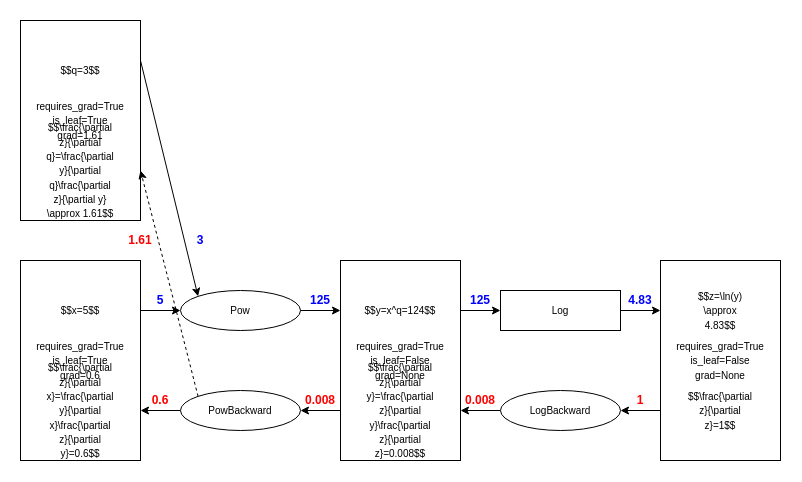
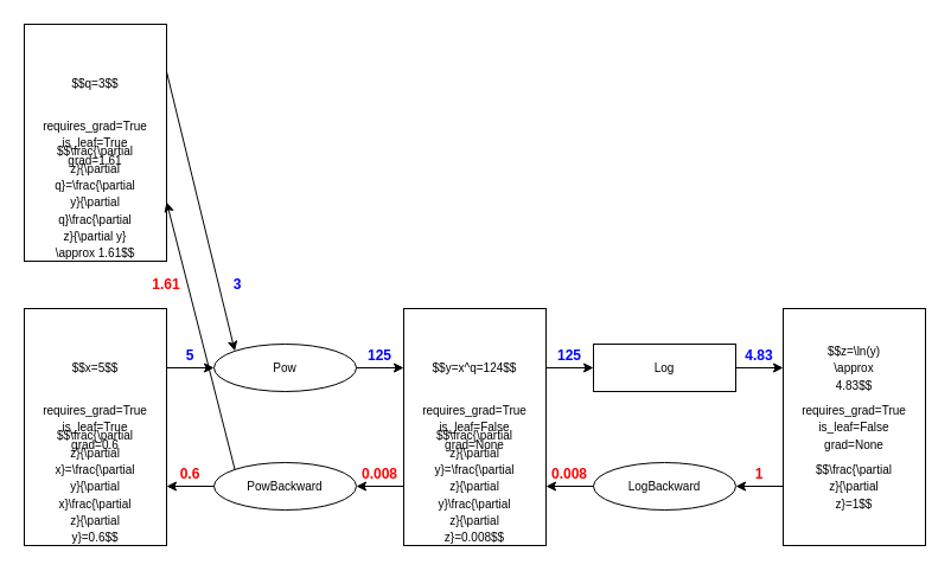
  <mxCell id="0" />
  <mxCell id="1" parent="0" />
  <mxCell id="2" value="&lt;font style=&quot;font-size: 10px&quot;&gt;requires_grad=True&lt;br&gt;is_leaf=True&lt;br&gt;grad=0.6&lt;br&gt;&lt;/font&gt;" style="rounded=0;whiteSpace=wrap;html=1;" parent="1" vertex="1"><mxGeometry x="20" y="260" width="120" height="200" as="geometry" /></mxCell>
  <mxCell id="3" value="&lt;font style=&quot;font-size: 10px&quot;&gt;Pow&lt;/font&gt;" style="ellipse;whiteSpace=wrap;html=1;" parent="1" vertex="1"><mxGeometry x="180" y="290" width="120" height="40" as="geometry" /></mxCell>
  <mxCell id="4" value="&lt;font style=&quot;font-size: 10px&quot;&gt;requires_grad=True&lt;br&gt;is_leaf=False&lt;br&gt;grad=None&lt;br&gt;&lt;/font&gt;" style="rounded=0;whiteSpace=wrap;html=1;" parent="1" vertex="1"><mxGeometry x="340" y="260" width="120" height="200" as="geometry" /></mxCell>
  <mxCell id="5" value="&lt;font style=&quot;font-size: 10px&quot;&gt;Log&lt;/font&gt;" style="whiteSpace=wrap;html=1;rounded=0;" parent="1" vertex="1"><mxGeometry x="500" y="290" width="120" height="40" as="geometry" /></mxCell>
  <mxCell id="6" value="&lt;font style=&quot;font-size: 10px&quot;&gt;requires_grad=True&lt;br&gt;is_leaf=False&lt;br&gt;grad=None&lt;br&gt;&lt;/font&gt;" style="rounded=0;whiteSpace=wrap;html=1;" parent="1" vertex="1"><mxGeometry x="660" y="260" width="120" height="200" as="geometry" /></mxCell>
  <mxCell id="7" value="&lt;font style=&quot;font-size: 10px&quot;&gt;PowBackward&lt;/font&gt;" style="ellipse;whiteSpace=wrap;html=1;" parent="1" vertex="1"><mxGeometry x="180" y="390" width="120" height="40" as="geometry" /></mxCell>
  <mxCell id="8" value="&lt;font style=&quot;font-size: 10px&quot;&gt;LogBackward&lt;/font&gt;" style="ellipse;whiteSpace=wrap;html=1;" parent="1" vertex="1"><mxGeometry x="500" y="390" width="120" height="40" as="geometry" /></mxCell>
  <mxCell id="9" value="" style="endArrow=classic;html=1;entryX=0;entryY=0.5;entryDx=0;entryDy=0;exitX=1;exitY=0.25;exitDx=0;exitDy=0;" parent="1" source="2" target="3" edge="1"><mxGeometry width="50" height="50" relative="1" as="geometry"><mxPoint x="150" y="260" as="sourcePoint" /><mxPoint x="200" y="210" as="targetPoint" /></mxGeometry></mxCell>
  <mxCell id="10" value="" style="endArrow=classic;html=1;entryX=1;entryY=0.75;entryDx=0;entryDy=0;exitX=0;exitY=0.5;exitDx=0;exitDy=0;" parent="1" source="7" target="2" edge="1"><mxGeometry width="50" height="50" relative="1" as="geometry"><mxPoint x="360" y="430" as="sourcePoint" /><mxPoint x="410" y="380" as="targetPoint" /></mxGeometry></mxCell>
  <mxCell id="11" value="" style="endArrow=classic;html=1;entryX=1;entryY=0.5;entryDx=0;entryDy=0;exitX=0;exitY=0.75;exitDx=0;exitDy=0;" parent="1" source="4" target="7" edge="1"><mxGeometry width="50" height="50" relative="1" as="geometry"><mxPoint x="340" y="349.5" as="sourcePoint" /><mxPoint x="300" y="349.5" as="targetPoint" /></mxGeometry></mxCell>
  <mxCell id="12" value="" style="endArrow=classic;html=1;entryX=1;entryY=0.75;entryDx=0;entryDy=0;exitX=0;exitY=0.5;exitDx=0;exitDy=0;" parent="1" source="8" target="4" edge="1"><mxGeometry width="50" height="50" relative="1" as="geometry"><mxPoint x="500" y="349.5" as="sourcePoint" /><mxPoint x="460" y="349.5" as="targetPoint" /></mxGeometry></mxCell>
  <mxCell id="13" value="" style="endArrow=classic;html=1;entryX=1;entryY=0.5;entryDx=0;entryDy=0;exitX=0;exitY=0.75;exitDx=0;exitDy=0;" parent="1" source="6" target="8" edge="1"><mxGeometry width="50" height="50" relative="1" as="geometry"><mxPoint x="660" y="349.5" as="sourcePoint" /><mxPoint x="620" y="349.5" as="targetPoint" /></mxGeometry></mxCell>
  <mxCell id="14" value="" style="endArrow=classic;html=1;exitX=1;exitY=0.5;exitDx=0;exitDy=0;entryX=0;entryY=0.25;entryDx=0;entryDy=0;" parent="1" source="3" target="4" edge="1"><mxGeometry width="50" height="50" relative="1" as="geometry"><mxPoint x="360" y="430" as="sourcePoint" /><mxPoint x="410" y="380" as="targetPoint" /></mxGeometry></mxCell>
  <mxCell id="15" value="" style="endArrow=classic;html=1;exitX=1;exitY=0.25;exitDx=0;exitDy=0;entryX=0;entryY=0.5;entryDx=0;entryDy=0;" parent="1" source="4" target="5" edge="1"><mxGeometry width="50" height="50" relative="1" as="geometry"><mxPoint x="360" y="430" as="sourcePoint" /><mxPoint x="410" y="380" as="targetPoint" /></mxGeometry></mxCell>
  <mxCell id="16" value="" style="endArrow=classic;html=1;exitX=1;exitY=0.5;exitDx=0;exitDy=0;entryX=0;entryY=0.25;entryDx=0;entryDy=0;" parent="1" source="5" target="6" edge="1"><mxGeometry width="50" height="50" relative="1" as="geometry"><mxPoint x="360" y="430" as="sourcePoint" /><mxPoint x="410" y="380" as="targetPoint" /></mxGeometry></mxCell>
  <mxCell id="17" value="&lt;font style=&quot;font-size: 10px&quot;&gt;$$x=5$$&lt;/font&gt;" style="text;html=1;strokeColor=none;fillColor=none;align=center;verticalAlign=middle;whiteSpace=wrap;rounded=0;" vertex="1" parent="1"><mxGeometry x="60" y="300" width="40" height="20" as="geometry" /></mxCell>
  <mxCell id="18" value="&lt;font style=&quot;font-size: 10px&quot;&gt;$$\frac{\partial z}{\partial x}=\frac{\partial y}{\partial x}\frac{\partial z}{\partial y}=0.6$$&lt;/font&gt;" style="text;html=1;strokeColor=none;fillColor=none;align=center;verticalAlign=middle;whiteSpace=wrap;rounded=0;" vertex="1" parent="1"><mxGeometry x="60" y="400" width="40" height="20" as="geometry" /></mxCell>
  <mxCell id="19" value="&lt;font style=&quot;font-size: 10px&quot;&gt;$$y=x^q=124$$&lt;/font&gt;" style="text;html=1;strokeColor=none;fillColor=none;align=center;verticalAlign=middle;whiteSpace=wrap;rounded=0;" vertex="1" parent="1"><mxGeometry x="380" y="300" width="40" height="20" as="geometry" /></mxCell>
  <mxCell id="20" value="&lt;font style=&quot;font-size: 10px&quot;&gt;$$\frac{\partial z}{\partial y}=\frac{\partial z}{\partial y}\frac{\partial z}{\partial z}=0.008$$&lt;/font&gt;" style="text;html=1;strokeColor=none;fillColor=none;align=center;verticalAlign=middle;whiteSpace=wrap;rounded=0;" vertex="1" parent="1"><mxGeometry x="380" y="400" width="40" height="20" as="geometry" /></mxCell>
  <mxCell id="21" value="&lt;font style=&quot;font-size: 10px&quot;&gt;$$z=\ln(y) \approx 4.83$$&lt;/font&gt;" style="text;html=1;strokeColor=none;fillColor=none;align=center;verticalAlign=middle;whiteSpace=wrap;rounded=0;" vertex="1" parent="1"><mxGeometry x="700" y="300" width="40" height="20" as="geometry" /></mxCell>
  <mxCell id="22" value="&lt;font style=&quot;font-size: 10px&quot;&gt;$$\frac{\partial z}{\partial z}=1$$&lt;/font&gt;" style="text;html=1;strokeColor=none;fillColor=none;align=center;verticalAlign=middle;whiteSpace=wrap;rounded=0;" vertex="1" parent="1"><mxGeometry x="700" y="400" width="40" height="20" as="geometry" /></mxCell>
  <mxCell id="23" value="&lt;font color=&quot;#0000ff&quot;&gt;&lt;b&gt;5&lt;/b&gt;&lt;/font&gt;" style="text;html=1;strokeColor=none;fillColor=none;align=center;verticalAlign=middle;whiteSpace=wrap;rounded=0;" vertex="1" parent="1"><mxGeometry x="140" y="290" width="40" height="20" as="geometry" /></mxCell>
  <mxCell id="24" value="&lt;b&gt;&lt;font color=&quot;#0000ff&quot;&gt;125&lt;/font&gt;&lt;/b&gt;" style="text;html=1;strokeColor=none;fillColor=none;align=center;verticalAlign=middle;whiteSpace=wrap;rounded=0;" vertex="1" parent="1"><mxGeometry x="460" y="290" width="40" height="20" as="geometry" /></mxCell>
  <mxCell id="25" value="&lt;b&gt;&lt;font color=&quot;#ff0000&quot;&gt;1&lt;/font&gt;&lt;/b&gt;" style="text;html=1;strokeColor=none;fillColor=none;align=center;verticalAlign=middle;whiteSpace=wrap;rounded=0;" vertex="1" parent="1"><mxGeometry x="620" y="390" width="40" height="20" as="geometry" /></mxCell>
  <mxCell id="26" value="&lt;b&gt;&lt;font color=&quot;#ff0000&quot;&gt;0.008&lt;/font&gt;&lt;/b&gt;" style="text;html=1;strokeColor=none;fillColor=none;align=center;verticalAlign=middle;whiteSpace=wrap;rounded=0;" vertex="1" parent="1"><mxGeometry x="300" y="390" width="40" height="20" as="geometry" /></mxCell>
  <mxCell id="27" value="&lt;b&gt;&lt;font color=&quot;#0000ff&quot;&gt;125&lt;/font&gt;&lt;/b&gt;" style="text;html=1;strokeColor=none;fillColor=none;align=center;verticalAlign=middle;whiteSpace=wrap;rounded=0;" vertex="1" parent="1"><mxGeometry x="300" y="290" width="40" height="20" as="geometry" /></mxCell>
  <mxCell id="28" value="&lt;b&gt;&lt;font color=&quot;#ff0000&quot;&gt;0.008&lt;/font&gt;&lt;/b&gt;" style="text;html=1;strokeColor=none;fillColor=none;align=center;verticalAlign=middle;whiteSpace=wrap;rounded=0;" vertex="1" parent="1"><mxGeometry x="460" y="390" width="40" height="20" as="geometry" /></mxCell>
  <mxCell id="29" value="&lt;b&gt;&lt;font color=&quot;#0000ff&quot;&gt;4.83&lt;/font&gt;&lt;/b&gt;" style="text;html=1;strokeColor=none;fillColor=none;align=center;verticalAlign=middle;whiteSpace=wrap;rounded=0;" vertex="1" parent="1"><mxGeometry x="620" y="290" width="40" height="20" as="geometry" /></mxCell>
  <mxCell id="30" value="&lt;b&gt;&lt;font color=&quot;#ff0000&quot;&gt;0.6&lt;/font&gt;&lt;/b&gt;" style="text;html=1;strokeColor=none;fillColor=none;align=center;verticalAlign=middle;whiteSpace=wrap;rounded=0;" vertex="1" parent="1"><mxGeometry x="140" y="390" width="40" height="20" as="geometry" /></mxCell>
  <mxCell id="31" value="&lt;font style=&quot;font-size: 10px&quot;&gt;requires_grad=True&lt;br&gt;is_leaf=True&lt;br&gt;grad=1.61&lt;br&gt;&lt;/font&gt;" style="rounded=0;whiteSpace=wrap;html=1;" vertex="1" parent="1"><mxGeometry x="20" y="20" width="120" height="200" as="geometry" /></mxCell>
  <mxCell id="32" value="&lt;font style=&quot;font-size: 10px&quot;&gt;$$q=3$$&lt;/font&gt;" style="text;html=1;strokeColor=none;fillColor=none;align=center;verticalAlign=middle;whiteSpace=wrap;rounded=0;" vertex="1" parent="1"><mxGeometry x="60" y="60" width="40" height="20" as="geometry" /></mxCell>
  <mxCell id="33" value="&lt;font style=&quot;font-size: 10px&quot;&gt;$$\frac{\partial z}{\partial q}=\frac{\partial y}{\partial q}\frac{\partial z}{\partial y} \approx 1.61$$&lt;/font&gt;" style="text;html=1;strokeColor=none;fillColor=none;align=center;verticalAlign=middle;whiteSpace=wrap;rounded=0;" vertex="1" parent="1"><mxGeometry x="60" y="160" width="40" height="20" as="geometry" /></mxCell>
  <mxCell id="34" value="" style="endArrow=classic;html=1;entryX=0;entryY=0;entryDx=0;entryDy=0;" edge="1" parent="1" target="3"><mxGeometry width="50" height="50" relative="1" as="geometry"><mxPoint x="140" y="60" as="sourcePoint" /><mxPoint x="190" y="10" as="targetPoint" /></mxGeometry></mxCell>
- <mxCell id="35" value="" style="endArrow=classic;html=1;exitX=0;exitY=0;exitDx=0;exitDy=0;entryX=1;entryY=0.75;entryDx=0;entryDy=0;dashed=1;" edge="1" parent="1" source="7" target="31"><mxGeometry width="50" height="50" relative="1" as="geometry"><mxPoint x="390" y="290" as="sourcePoint" /><mxPoint x="440" y="240" as="targetPoint" /></mxGeometry></mxCell>
+ <mxCell id="35" value="" style="endArrow=classic;html=1;exitX=0;exitY=0;exitDx=0;exitDy=0;entryX=1;entryY=0.75;entryDx=0;entryDy=0;" edge="1" parent="1" source="7" target="31"><mxGeometry width="50" height="50" relative="1" as="geometry"><mxPoint x="390" y="290" as="sourcePoint" /><mxPoint x="440" y="240" as="targetPoint" /></mxGeometry></mxCell>
  <mxCell id="36" value="&lt;b&gt;&lt;font color=&quot;#ff0000&quot;&gt;1.61&lt;/font&gt;&lt;/b&gt;" style="text;html=1;strokeColor=none;fillColor=none;align=center;verticalAlign=middle;whiteSpace=wrap;rounded=0;" vertex="1" parent="1"><mxGeometry x="120" y="230" width="40" height="20" as="geometry" /></mxCell>
  <mxCell id="37" value="&lt;font color=&quot;#0000ff&quot;&gt;&lt;b&gt;3&lt;/b&gt;&lt;/font&gt;" style="text;html=1;strokeColor=none;fillColor=none;align=center;verticalAlign=middle;whiteSpace=wrap;rounded=0;" vertex="1" parent="1"><mxGeometry x="180" y="230" width="40" height="20" as="geometry" /></mxCell>
